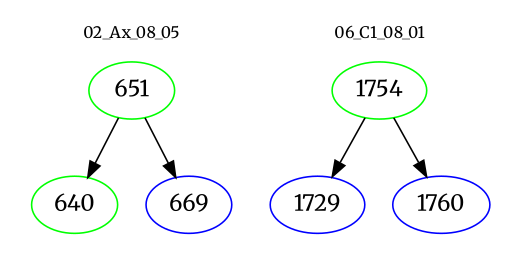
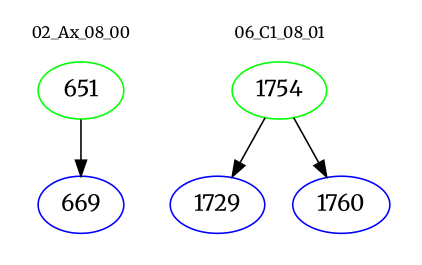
  digraph {
    fontname=Merriweather
    node [color=green fontname=Merriweather]
    edge [color=black fontname=Merriweather]
    n1 [label=651]
-   n2 [label=640]
    n3 [color=blue label=669]
    n4 [label=1754]
    n5 [color=blue label=1729]
    n6 [color=blue label=1760]
    subgraph cluster_1 {
      color=white
      fontsize=10
-     label="02_Ax_08_05"
+     label="02_Ax_08_00"
      n1
-     n2
      n3
    }
    subgraph cluster_2 {
      color=white
      fontsize=10
      label="06_C1_08_01"
      n4
      n5
      n6
    }
-   n1 -> n2
    n1 -> n3
    n4 -> n5
    n4 -> n6
  }
